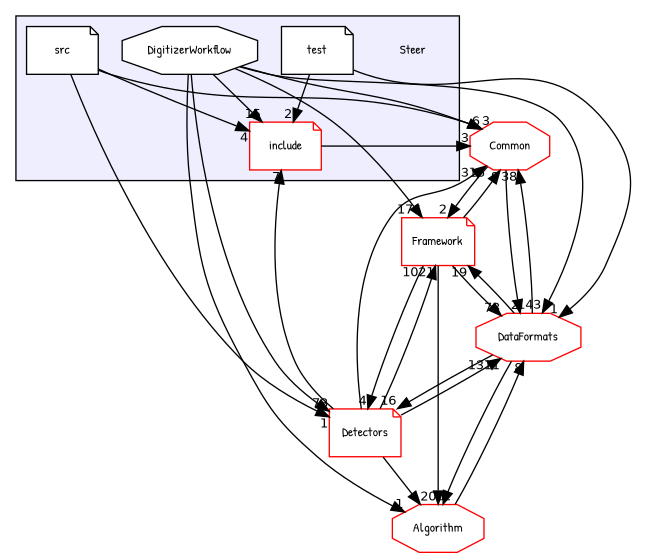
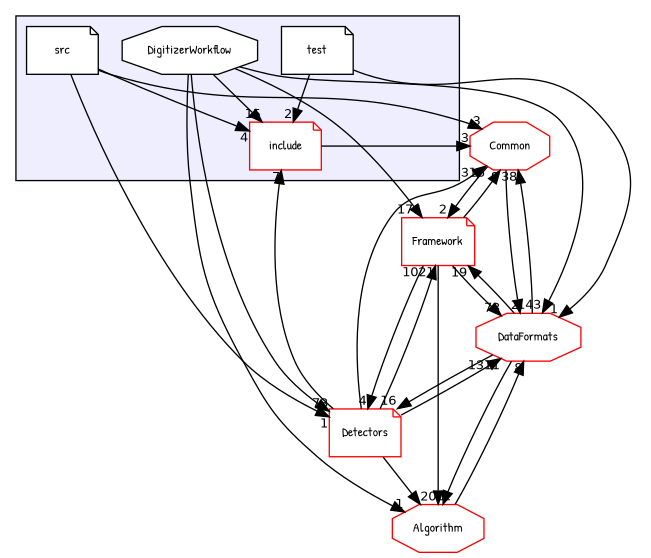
  digraph {
    compound=true
    fontname="Patrick Hand"
    node [fontname="Patrick Hand" fontsize=10 shape=note color=red]
    edge [fontname="Patrick Hand" headlabel=1 labeldistance=1.5 labelfontname=Helvetica labelfontsize=10]
-   n1 [label=Steer shape=plaintext color=""]
    n2 [color=black fillcolor=white label=DigitizerWorkflow shape=octagon style=filled]
    n3 [fillcolor=white label=include style=filled]
    n4 [color=black fillcolor=white label=src style=filled]
    n5 [color=black fillcolor=white label=test style=filled]
    n6 [label=Common shape=octagon]
    n7 [label=Detectors]
    n8 [label=Algorithm shape=octagon]
    n9 [label=Framework]
    n10 [label=DataFormats shape=octagon]
    subgraph cluster_1 {
      bgcolor="#eeeeff"
      pencolor=black
-     n1
      n2
      n3
      n4
      n5
    }
    n2 -> n3 [headlabel=15]
-   n2 -> n6 [headlabel=6]
    n2 -> n7 [headlabel=73]
    n2 -> n8
    n2 -> n9 [headlabel=176]
    n2 -> n10 [headlabel=143]
    n3 -> n6 [headlabel=3]
    n4 -> n3 [headlabel=4]
    n4 -> n6 [headlabel=3]
    n4 -> n7
    n5 -> n3 [headlabel=2]
    n5 -> n10
    n6 -> n9 [headlabel=2]
    n6 -> n10 [headlabel=2]
    n7 -> n3 [headlabel=7]
    n7 -> n6 [headlabel=316]
    n7 -> n8 [headlabel=20]
    n7 -> n9 [headlabel=1021]
    n7 -> n10 [headlabel=1311]
    n8 -> n10 [headlabel=8]
    n9 -> n6 [headlabel=8]
    n9 -> n7 [headlabel=4]
    n9 -> n8
    n9 -> n10 [headlabel=73]
    n10 -> n6 [headlabel=38]
    n10 -> n7 [headlabel=16]
    n10 -> n8 [headlabel=2]
    n10 -> n9 [headlabel=19]
  }
